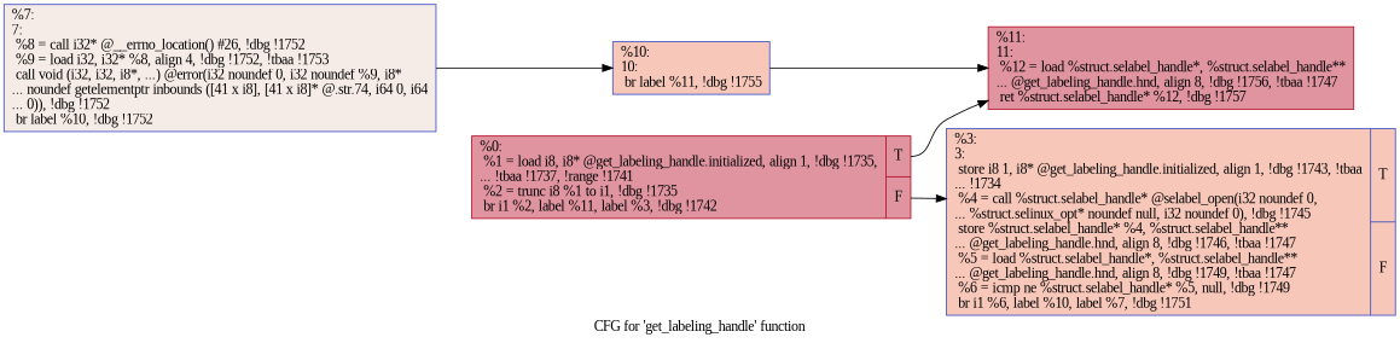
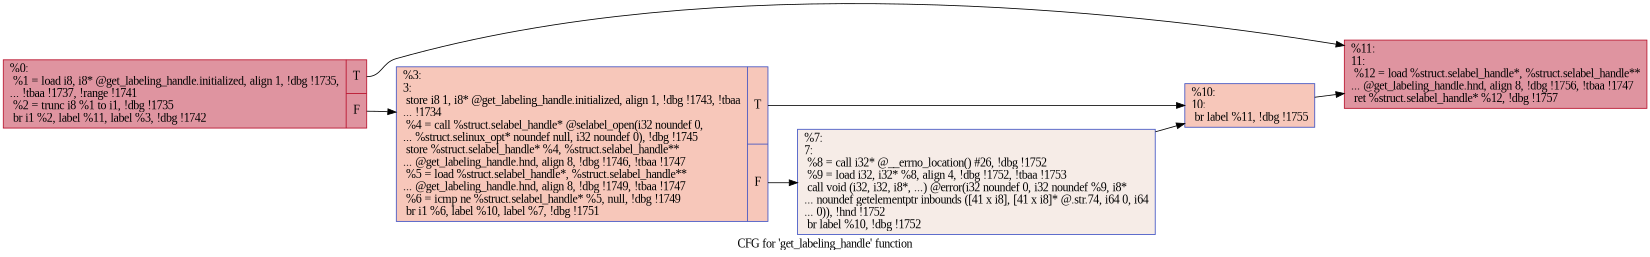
  digraph {
    fontname="Liberation Serif"
    label="CFG for 'get_labeling_handle' function"
    rankdir=LR
    node [color="#3d50c3ff" fillcolor="#b70d2870" fontname="Liberation Serif" shape=record style=filled]
    edge [fontname="Liberation Serif"]
    n1 [color="#b70d28ff" label="{%0:\l  %1 = load i8, i8* @get_labeling_handle.initialized, align 1, !dbg !1735,\l... !tbaa !1737, !range !1741\l  %2 = trunc i8 %1 to i1, !dbg !1735\l  br i1 %2, label %11, label %3, !dbg !1742\l|{<s0>T|<s1>F}}"]
    n2 [color="#b70d28ff" label="{%11:\l11:                                               \l  %12 = load %struct.selabel_handle*, %struct.selabel_handle**\l... @get_labeling_handle.hnd, align 8, !dbg !1756, !tbaa !1747\l  ret %struct.selabel_handle* %12, !dbg !1757\l}"]
    n3 [fillcolor="#ec7f6370" label="{%3:\l3:                                                \l  store i8 1, i8* @get_labeling_handle.initialized, align 1, !dbg !1743, !tbaa\l... !1734\l  %4 = call %struct.selabel_handle* @selabel_open(i32 noundef 0,\l... %struct.selinux_opt* noundef null, i32 noundef 0), !dbg !1745\l  store %struct.selabel_handle* %4, %struct.selabel_handle**\l... @get_labeling_handle.hnd, align 8, !dbg !1746, !tbaa !1747\l  %5 = load %struct.selabel_handle*, %struct.selabel_handle**\l... @get_labeling_handle.hnd, align 8, !dbg !1749, !tbaa !1747\l  %6 = icmp ne %struct.selabel_handle* %5, null, !dbg !1749\l  br i1 %6, label %10, label %7, !dbg !1751\l|{<s0>T|<s1>F}}"]
    n4 [fillcolor="#ec7f6370" label="{%10:\l10:                                               \l  br label %11, !dbg !1755\l}"]
-   n5 [fillcolor="#ead5c970" label="{%7:\l7:                                                \l  %8 = call i32* @__errno_location() #26, !dbg !1752\l  %9 = load i32, i32* %8, align 4, !dbg !1752, !tbaa !1753\l  call void (i32, i32, i8*, ...) @error(i32 noundef 0, i32 noundef %9, i8*\l... noundef getelementptr inbounds ([41 x i8], [41 x i8]* @.str.74, i64 0, i64\l... 0)), !dbg !1752\l  br label %10, !dbg !1752\l}"]
+   n5 [fillcolor="#ead5c970" label="{%7:\l7:                                                \l  %8 = call i32* @__errno_location() #26, !dbg !1752\l  %9 = load i32, i32* %8, align 4, !dbg !1752, !tbaa !1753\l  call void (i32, i32, i8*, ...) @error(i32 noundef 0, i32 noundef %9, i8*\l... noundef getelementptr inbounds ([41 x i8], [41 x i8]* @.str.74, i64 0, i64\l... 0)), !hnd !1752\l  br label %10, !dbg !1752\l}"]
    n1 -> n2 [tailport=s0]
    n1 -> n3 [tailport=s1]
+   n3 -> n4 [tailport=s0]
+   n3 -> n5 [tailport=s1]
    n4 -> n2
    n5 -> n4
  }
